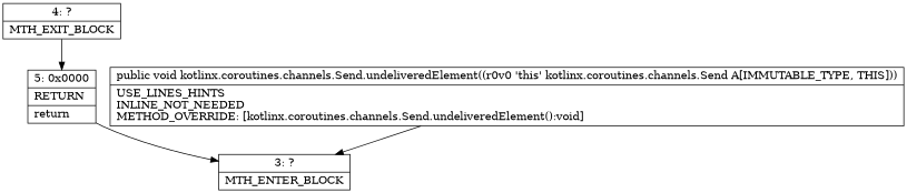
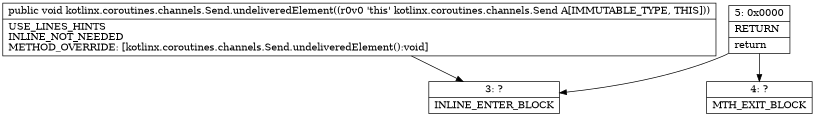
  digraph {
    node [shape=record]
-   n1 [label="{3\:\ ?|MTH_ENTER_BLOCK\l}"]
+   n1 [label="{3\:\ ?|INLINE_ENTER_BLOCK\l}"]
    n2 [label="{5\:\ 0x0000|RETURN\l|return\l}"]
    n3 [label="{4\:\ ?|MTH_EXIT_BLOCK\l}"]
    n4 [label="{public void kotlinx.coroutines.channels.Send.undeliveredElement((r0v0 'this' kotlinx.coroutines.channels.Send A[IMMUTABLE_TYPE, THIS]))  | USE_LINES_HINTS\lINLINE_NOT_NEEDED\lMETHOD_OVERRIDE: [kotlinx.coroutines.channels.Send.undeliveredElement():void]\l}"]
    n2 -> n1
-   n3 -> n2
+   n2 -> n3
    n4 -> n1
  }
